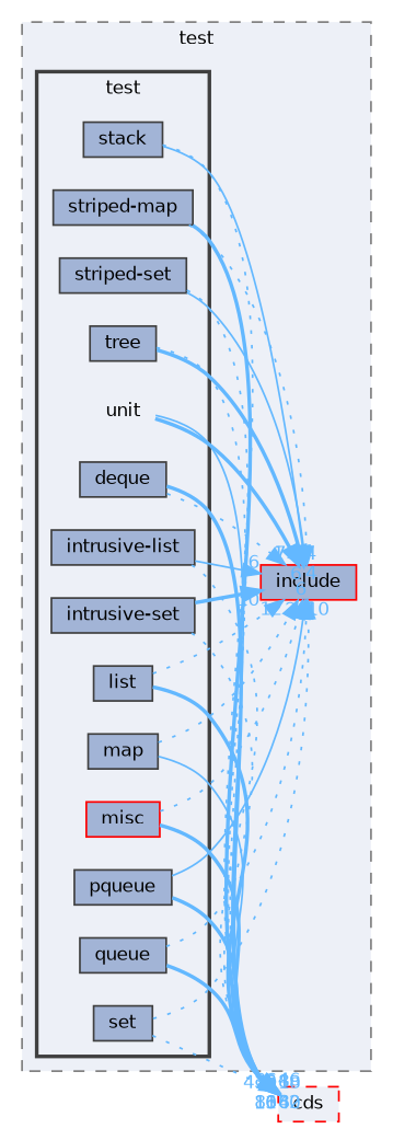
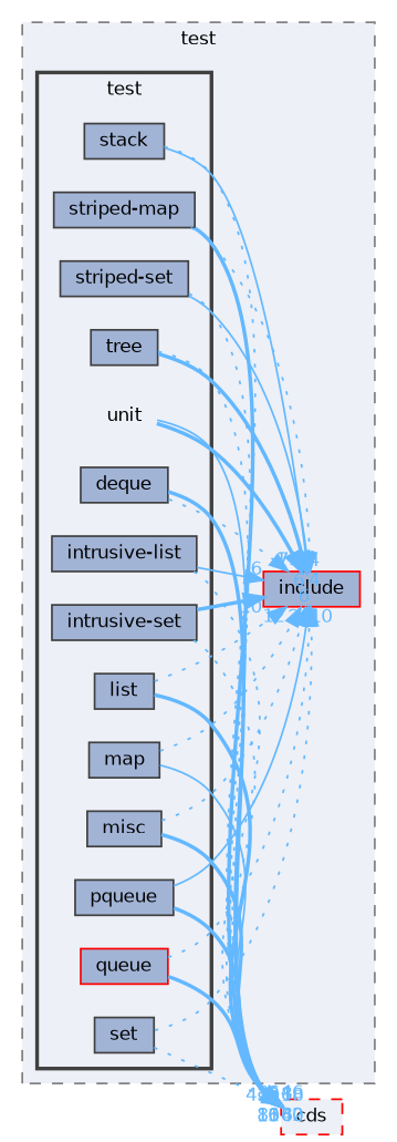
  digraph {
    compound=true
    rankdir=LR
    node [fontname=Helvetica fontsize=10 shape=box color=grey25 fillcolor="#a2b4d6" style=filled]
    edge [color=steelblue1 fontcolor=steelblue1 fontname=Helvetica fontsize=10 headlabel=6 labeldistance=1.5 labelfontname=Helvetica labelfontsize=10 style=dotted]
    n1 [height=0.2 label=unit shape=plaintext width=0.4 color="" fillcolor="" style=""]
    n2 [height=0.2 label=deque width=0.4]
    n3 [height=0.2 label="intrusive-list" width=0.4]
    n4 [height=0.2 label="intrusive-set" width=0.4]
    n5 [height=0.2 label=list width=0.4]
    n6 [height=0.2 label=map width=0.4]
-   n7 [color=red height=0.2 label=misc width=0.4]
+   n7 [height=0.2 label=misc width=0.4]
    n8 [height=0.2 label=pqueue width=0.4]
-   n9 [height=0.2 label=queue width=0.4]
+   n9 [color=red height=0.2 label=queue width=0.4]
    n10 [height=0.2 label=set width=0.4]
    n11 [height=0.2 label=stack width=0.4]
    n12 [height=0.2 label="striped-map" width=0.4]
    n13 [height=0.2 label="striped-set" width=0.4]
    n14 [height=0.2 label=tree width=0.4]
    n15 [color=red height=0.2 label=include width=0.4]
    n16 [color=red fillcolor="#edf0f7" height=0.2 label=cds style="filled,dashed" width=0.4]
    subgraph cluster_1 {
      bgcolor="#edf0f7"
      fontname=Helvetica
      fontsize=10
      label=test
      pencolor=grey50
      style="filled,dashed"
      n15
      subgraph cluster_2 {
        bgcolor="#edf0f7"
        fontname=Helvetica
        fontsize=10
        pencolor=grey25
        style="filled,bold"
        n1
        n2
        n3
        n4
        n5
        n6
        n7
        n8
        n9
        n10
        n11
        n12
        n13
        n14
      }
    }
    n1 -> n15 [headlabel=73 style=bold]
    n1 -> n16 [headlabel=438 style=solid]
    n2 -> n15 [headlabel=1]
    n2 -> n16 [headlabel=1 style=bold]
    n3 -> n15 [style=solid]
    n3 -> n16 [headlabel=18]
    n4 -> n15 [headlabel=10 style=bold]
    n4 -> n16 [headlabel=86]
    n5 -> n15 [headlabel=12]
    n5 -> n16 [headlabel=36 style=bold]
    n6 -> n15 [headlabel=2]
    n6 -> n16 [headlabel=82 style=solid]
    n7 -> n15 [headlabel=7]
    n7 -> n16 [headlabel=8 style=bold]
    n8 -> n15 [headlabel=1 style=solid]
    n8 -> n16 [headlabel=5 style=bold]
    n9 -> n15 [headlabel=10]
    n9 -> n16 [headlabel=46 style=bold]
    n10 -> n15
    n10 -> n16 [headlabel=86]
    n11 -> n15 [headlabel=4 style=solid]
    n11 -> n16 [headlabel=13]
    n12 -> n15 [headlabel=2]
    n12 -> n16 [style=bold]
    n13 -> n15 [headlabel=4 style=solid]
    n13 -> n16 [headlabel=10]
    n14 -> n15 [style=bold]
    n14 -> n16 [headlabel=40]
  }
